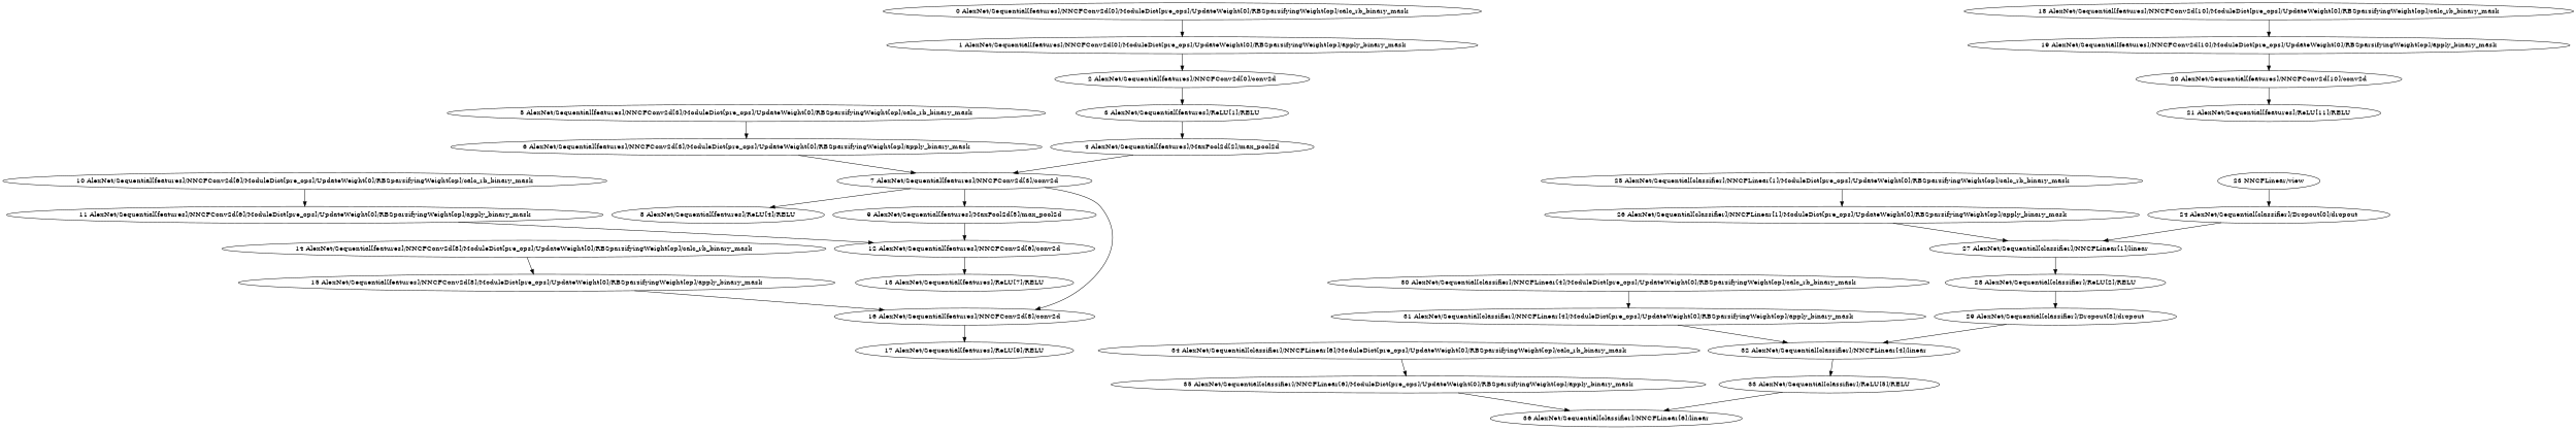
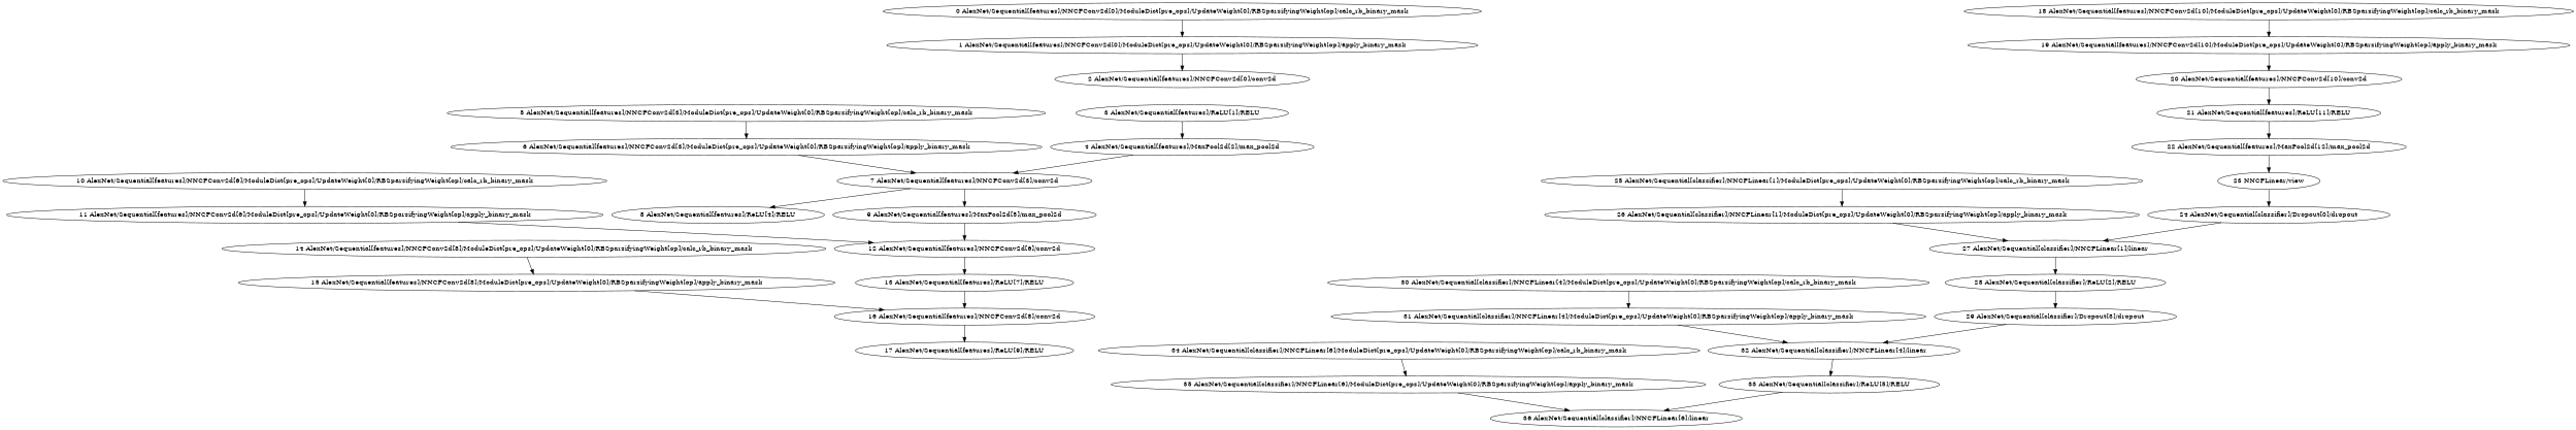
  strict digraph {
    node [scope="AlexNet/Sequential[features]/NNCFConv2d[0]/ModuleDict[pre_ops]/UpdateWeight[0]/RBSparsifyingWeight[op]" type=apply_binary_mask]
    "1 AlexNet/Sequential[features]/NNCFConv2d[0]/ModuleDict[pre_ops]/UpdateWeight[0]/RBSparsifyingWeight[op]/apply_binary_mask"
    "0 AlexNet/Sequential[features]/NNCFConv2d[0]/ModuleDict[pre_ops]/UpdateWeight[0]/RBSparsifyingWeight[op]/calc_rb_binary_mask" [type=calc_rb_binary_mask]
    "2 AlexNet/Sequential[features]/NNCFConv2d[0]/conv2d" [scope="AlexNet/Sequential[features]/NNCFConv2d[0]" type=conv2d]
    "3 AlexNet/Sequential[features]/ReLU[1]/RELU" [scope="AlexNet/Sequential[features]/ReLU[1]" type=RELU]
    "4 AlexNet/Sequential[features]/MaxPool2d[2]/max_pool2d" [scope="AlexNet/Sequential[features]/MaxPool2d[2]" type=max_pool2d]
    "7 AlexNet/Sequential[features]/NNCFConv2d[3]/conv2d" [scope="AlexNet/Sequential[features]/NNCFConv2d[3]" type=conv2d]
    "8 AlexNet/Sequential[features]/ReLU[4]/RELU" [scope="AlexNet/Sequential[features]/ReLU[4]" type=RELU]
    "9 AlexNet/Sequential[features]/MaxPool2d[5]/max_pool2d" [scope="AlexNet/Sequential[features]/MaxPool2d[5]" type=max_pool2d]
    "5 AlexNet/Sequential[features]/NNCFConv2d[3]/ModuleDict[pre_ops]/UpdateWeight[0]/RBSparsifyingWeight[op]/calc_rb_binary_mask" [scope="AlexNet/Sequential[features]/NNCFConv2d[3]/ModuleDict[pre_ops]/UpdateWeight[0]/RBSparsifyingWeight[op]" type=calc_rb_binary_mask]
    "6 AlexNet/Sequential[features]/NNCFConv2d[3]/ModuleDict[pre_ops]/UpdateWeight[0]/RBSparsifyingWeight[op]/apply_binary_mask" [scope="AlexNet/Sequential[features]/NNCFConv2d[3]/ModuleDict[pre_ops]/UpdateWeight[0]/RBSparsifyingWeight[op]"]
    "12 AlexNet/Sequential[features]/NNCFConv2d[6]/conv2d" [scope="AlexNet/Sequential[features]/NNCFConv2d[6]" type=conv2d]
    "13 AlexNet/Sequential[features]/ReLU[7]/RELU" [scope="AlexNet/Sequential[features]/ReLU[7]" type=RELU]
    "10 AlexNet/Sequential[features]/NNCFConv2d[6]/ModuleDict[pre_ops]/UpdateWeight[0]/RBSparsifyingWeight[op]/calc_rb_binary_mask" [scope="AlexNet/Sequential[features]/NNCFConv2d[6]/ModuleDict[pre_ops]/UpdateWeight[0]/RBSparsifyingWeight[op]" type=calc_rb_binary_mask]
    "11 AlexNet/Sequential[features]/NNCFConv2d[6]/ModuleDict[pre_ops]/UpdateWeight[0]/RBSparsifyingWeight[op]/apply_binary_mask" [scope="AlexNet/Sequential[features]/NNCFConv2d[6]/ModuleDict[pre_ops]/UpdateWeight[0]/RBSparsifyingWeight[op]"]
    "16 AlexNet/Sequential[features]/NNCFConv2d[8]/conv2d" [scope="AlexNet/Sequential[features]/NNCFConv2d[8]" type=conv2d]
    "17 AlexNet/Sequential[features]/ReLU[9]/RELU" [scope="AlexNet/Sequential[features]/ReLU[9]" type=RELU]
    "14 AlexNet/Sequential[features]/NNCFConv2d[8]/ModuleDict[pre_ops]/UpdateWeight[0]/RBSparsifyingWeight[op]/calc_rb_binary_mask" [scope="AlexNet/Sequential[features]/NNCFConv2d[8]/ModuleDict[pre_ops]/UpdateWeight[0]/RBSparsifyingWeight[op]" type=calc_rb_binary_mask]
    "15 AlexNet/Sequential[features]/NNCFConv2d[8]/ModuleDict[pre_ops]/UpdateWeight[0]/RBSparsifyingWeight[op]/apply_binary_mask" [scope="AlexNet/Sequential[features]/NNCFConv2d[8]/ModuleDict[pre_ops]/UpdateWeight[0]/RBSparsifyingWeight[op]"]
    "20 AlexNet/Sequential[features]/NNCFConv2d[10]/conv2d" [scope="AlexNet/Sequential[features]/NNCFConv2d[10]" type=conv2d]
    "21 AlexNet/Sequential[features]/ReLU[11]/RELU" [scope="AlexNet/Sequential[features]/ReLU[11]" type=RELU]
    "18 AlexNet/Sequential[features]/NNCFConv2d[10]/ModuleDict[pre_ops]/UpdateWeight[0]/RBSparsifyingWeight[op]/calc_rb_binary_mask" [scope="AlexNet/Sequential[features]/NNCFConv2d[10]/ModuleDict[pre_ops]/UpdateWeight[0]/RBSparsifyingWeight[op]" type=calc_rb_binary_mask]
    "19 AlexNet/Sequential[features]/NNCFConv2d[10]/ModuleDict[pre_ops]/UpdateWeight[0]/RBSparsifyingWeight[op]/apply_binary_mask" [scope="AlexNet/Sequential[features]/NNCFConv2d[10]/ModuleDict[pre_ops]/UpdateWeight[0]/RBSparsifyingWeight[op]"]
+   "22 AlexNet/Sequential[features]/MaxPool2d[12]/max_pool2d" [scope="AlexNet/Sequential[features]/MaxPool2d[12]" type=max_pool2d]
    n24 [label="23 NNCFLinear/view" scope=AlexNet type=view]
    "24 AlexNet/Sequential[classifier]/Dropout[0]/dropout" [scope="AlexNet/Sequential[classifier]/Dropout[0]" type=dropout]
    "27 AlexNet/Sequential[classifier]/NNCFLinear[1]/linear" [scope="AlexNet/Sequential[classifier]/NNCFLinear[1]" type=linear]
    "28 AlexNet/Sequential[classifier]/ReLU[2]/RELU" [scope="AlexNet/Sequential[classifier]/ReLU[2]" type=RELU]
    "25 AlexNet/Sequential[classifier]/NNCFLinear[1]/ModuleDict[pre_ops]/UpdateWeight[0]/RBSparsifyingWeight[op]/calc_rb_binary_mask" [scope="AlexNet/Sequential[classifier]/NNCFLinear[1]/ModuleDict[pre_ops]/UpdateWeight[0]/RBSparsifyingWeight[op]" type=calc_rb_binary_mask]
    "26 AlexNet/Sequential[classifier]/NNCFLinear[1]/ModuleDict[pre_ops]/UpdateWeight[0]/RBSparsifyingWeight[op]/apply_binary_mask" [scope="AlexNet/Sequential[classifier]/NNCFLinear[1]/ModuleDict[pre_ops]/UpdateWeight[0]/RBSparsifyingWeight[op]"]
    "29 AlexNet/Sequential[classifier]/Dropout[3]/dropout" [scope="AlexNet/Sequential[classifier]/Dropout[3]" type=dropout]
    "32 AlexNet/Sequential[classifier]/NNCFLinear[4]/linear" [scope="AlexNet/Sequential[classifier]/NNCFLinear[4]" type=linear]
    "33 AlexNet/Sequential[classifier]/ReLU[5]/RELU" [scope="AlexNet/Sequential[classifier]/ReLU[5]" type=RELU]
    "30 AlexNet/Sequential[classifier]/NNCFLinear[4]/ModuleDict[pre_ops]/UpdateWeight[0]/RBSparsifyingWeight[op]/calc_rb_binary_mask" [scope="AlexNet/Sequential[classifier]/NNCFLinear[4]/ModuleDict[pre_ops]/UpdateWeight[0]/RBSparsifyingWeight[op]" type=calc_rb_binary_mask]
    "31 AlexNet/Sequential[classifier]/NNCFLinear[4]/ModuleDict[pre_ops]/UpdateWeight[0]/RBSparsifyingWeight[op]/apply_binary_mask" [scope="AlexNet/Sequential[classifier]/NNCFLinear[4]/ModuleDict[pre_ops]/UpdateWeight[0]/RBSparsifyingWeight[op]"]
    "36 AlexNet/Sequential[classifier]/NNCFLinear[6]/linear" [scope="AlexNet/Sequential[classifier]/NNCFLinear[6]" type=linear]
    "34 AlexNet/Sequential[classifier]/NNCFLinear[6]/ModuleDict[pre_ops]/UpdateWeight[0]/RBSparsifyingWeight[op]/calc_rb_binary_mask" [scope="AlexNet/Sequential[classifier]/NNCFLinear[6]/ModuleDict[pre_ops]/UpdateWeight[0]/RBSparsifyingWeight[op]" type=calc_rb_binary_mask]
    "35 AlexNet/Sequential[classifier]/NNCFLinear[6]/ModuleDict[pre_ops]/UpdateWeight[0]/RBSparsifyingWeight[op]/apply_binary_mask" [scope="AlexNet/Sequential[classifier]/NNCFLinear[6]/ModuleDict[pre_ops]/UpdateWeight[0]/RBSparsifyingWeight[op]"]
    "1 AlexNet/Sequential[features]/NNCFConv2d[0]/ModuleDict[pre_ops]/UpdateWeight[0]/RBSparsifyingWeight[op]/apply_binary_mask" -> "2 AlexNet/Sequential[features]/NNCFConv2d[0]/conv2d"
    "0 AlexNet/Sequential[features]/NNCFConv2d[0]/ModuleDict[pre_ops]/UpdateWeight[0]/RBSparsifyingWeight[op]/calc_rb_binary_mask" -> "1 AlexNet/Sequential[features]/NNCFConv2d[0]/ModuleDict[pre_ops]/UpdateWeight[0]/RBSparsifyingWeight[op]/apply_binary_mask"
-   "2 AlexNet/Sequential[features]/NNCFConv2d[0]/conv2d" -> "3 AlexNet/Sequential[features]/ReLU[1]/RELU"
    "3 AlexNet/Sequential[features]/ReLU[1]/RELU" -> "4 AlexNet/Sequential[features]/MaxPool2d[2]/max_pool2d"
    "4 AlexNet/Sequential[features]/MaxPool2d[2]/max_pool2d" -> "7 AlexNet/Sequential[features]/NNCFConv2d[3]/conv2d"
    "7 AlexNet/Sequential[features]/NNCFConv2d[3]/conv2d" -> "8 AlexNet/Sequential[features]/ReLU[4]/RELU"
    "7 AlexNet/Sequential[features]/NNCFConv2d[3]/conv2d" -> "9 AlexNet/Sequential[features]/MaxPool2d[5]/max_pool2d"
    "9 AlexNet/Sequential[features]/MaxPool2d[5]/max_pool2d" -> "12 AlexNet/Sequential[features]/NNCFConv2d[6]/conv2d"
    "5 AlexNet/Sequential[features]/NNCFConv2d[3]/ModuleDict[pre_ops]/UpdateWeight[0]/RBSparsifyingWeight[op]/calc_rb_binary_mask" -> "6 AlexNet/Sequential[features]/NNCFConv2d[3]/ModuleDict[pre_ops]/UpdateWeight[0]/RBSparsifyingWeight[op]/apply_binary_mask"
    "6 AlexNet/Sequential[features]/NNCFConv2d[3]/ModuleDict[pre_ops]/UpdateWeight[0]/RBSparsifyingWeight[op]/apply_binary_mask" -> "7 AlexNet/Sequential[features]/NNCFConv2d[3]/conv2d"
    "12 AlexNet/Sequential[features]/NNCFConv2d[6]/conv2d" -> "13 AlexNet/Sequential[features]/ReLU[7]/RELU"
-   "7 AlexNet/Sequential[features]/NNCFConv2d[3]/conv2d" -> "16 AlexNet/Sequential[features]/NNCFConv2d[8]/conv2d"
+   "13 AlexNet/Sequential[features]/ReLU[7]/RELU" -> "16 AlexNet/Sequential[features]/NNCFConv2d[8]/conv2d"
    "10 AlexNet/Sequential[features]/NNCFConv2d[6]/ModuleDict[pre_ops]/UpdateWeight[0]/RBSparsifyingWeight[op]/calc_rb_binary_mask" -> "11 AlexNet/Sequential[features]/NNCFConv2d[6]/ModuleDict[pre_ops]/UpdateWeight[0]/RBSparsifyingWeight[op]/apply_binary_mask"
    "11 AlexNet/Sequential[features]/NNCFConv2d[6]/ModuleDict[pre_ops]/UpdateWeight[0]/RBSparsifyingWeight[op]/apply_binary_mask" -> "12 AlexNet/Sequential[features]/NNCFConv2d[6]/conv2d"
    "16 AlexNet/Sequential[features]/NNCFConv2d[8]/conv2d" -> "17 AlexNet/Sequential[features]/ReLU[9]/RELU"
    "14 AlexNet/Sequential[features]/NNCFConv2d[8]/ModuleDict[pre_ops]/UpdateWeight[0]/RBSparsifyingWeight[op]/calc_rb_binary_mask" -> "15 AlexNet/Sequential[features]/NNCFConv2d[8]/ModuleDict[pre_ops]/UpdateWeight[0]/RBSparsifyingWeight[op]/apply_binary_mask"
    "15 AlexNet/Sequential[features]/NNCFConv2d[8]/ModuleDict[pre_ops]/UpdateWeight[0]/RBSparsifyingWeight[op]/apply_binary_mask" -> "16 AlexNet/Sequential[features]/NNCFConv2d[8]/conv2d"
    "20 AlexNet/Sequential[features]/NNCFConv2d[10]/conv2d" -> "21 AlexNet/Sequential[features]/ReLU[11]/RELU"
+   "21 AlexNet/Sequential[features]/ReLU[11]/RELU" -> "22 AlexNet/Sequential[features]/MaxPool2d[12]/max_pool2d"
    "18 AlexNet/Sequential[features]/NNCFConv2d[10]/ModuleDict[pre_ops]/UpdateWeight[0]/RBSparsifyingWeight[op]/calc_rb_binary_mask" -> "19 AlexNet/Sequential[features]/NNCFConv2d[10]/ModuleDict[pre_ops]/UpdateWeight[0]/RBSparsifyingWeight[op]/apply_binary_mask"
    "19 AlexNet/Sequential[features]/NNCFConv2d[10]/ModuleDict[pre_ops]/UpdateWeight[0]/RBSparsifyingWeight[op]/apply_binary_mask" -> "20 AlexNet/Sequential[features]/NNCFConv2d[10]/conv2d"
+   "22 AlexNet/Sequential[features]/MaxPool2d[12]/max_pool2d" -> n24
    n24 -> "24 AlexNet/Sequential[classifier]/Dropout[0]/dropout"
    "24 AlexNet/Sequential[classifier]/Dropout[0]/dropout" -> "27 AlexNet/Sequential[classifier]/NNCFLinear[1]/linear"
    "27 AlexNet/Sequential[classifier]/NNCFLinear[1]/linear" -> "28 AlexNet/Sequential[classifier]/ReLU[2]/RELU"
    "28 AlexNet/Sequential[classifier]/ReLU[2]/RELU" -> "29 AlexNet/Sequential[classifier]/Dropout[3]/dropout"
    "25 AlexNet/Sequential[classifier]/NNCFLinear[1]/ModuleDict[pre_ops]/UpdateWeight[0]/RBSparsifyingWeight[op]/calc_rb_binary_mask" -> "26 AlexNet/Sequential[classifier]/NNCFLinear[1]/ModuleDict[pre_ops]/UpdateWeight[0]/RBSparsifyingWeight[op]/apply_binary_mask"
    "26 AlexNet/Sequential[classifier]/NNCFLinear[1]/ModuleDict[pre_ops]/UpdateWeight[0]/RBSparsifyingWeight[op]/apply_binary_mask" -> "27 AlexNet/Sequential[classifier]/NNCFLinear[1]/linear"
    "29 AlexNet/Sequential[classifier]/Dropout[3]/dropout" -> "32 AlexNet/Sequential[classifier]/NNCFLinear[4]/linear"
    "32 AlexNet/Sequential[classifier]/NNCFLinear[4]/linear" -> "33 AlexNet/Sequential[classifier]/ReLU[5]/RELU"
    "33 AlexNet/Sequential[classifier]/ReLU[5]/RELU" -> "36 AlexNet/Sequential[classifier]/NNCFLinear[6]/linear"
    "30 AlexNet/Sequential[classifier]/NNCFLinear[4]/ModuleDict[pre_ops]/UpdateWeight[0]/RBSparsifyingWeight[op]/calc_rb_binary_mask" -> "31 AlexNet/Sequential[classifier]/NNCFLinear[4]/ModuleDict[pre_ops]/UpdateWeight[0]/RBSparsifyingWeight[op]/apply_binary_mask"
    "31 AlexNet/Sequential[classifier]/NNCFLinear[4]/ModuleDict[pre_ops]/UpdateWeight[0]/RBSparsifyingWeight[op]/apply_binary_mask" -> "32 AlexNet/Sequential[classifier]/NNCFLinear[4]/linear"
    "34 AlexNet/Sequential[classifier]/NNCFLinear[6]/ModuleDict[pre_ops]/UpdateWeight[0]/RBSparsifyingWeight[op]/calc_rb_binary_mask" -> "35 AlexNet/Sequential[classifier]/NNCFLinear[6]/ModuleDict[pre_ops]/UpdateWeight[0]/RBSparsifyingWeight[op]/apply_binary_mask"
    "35 AlexNet/Sequential[classifier]/NNCFLinear[6]/ModuleDict[pre_ops]/UpdateWeight[0]/RBSparsifyingWeight[op]/apply_binary_mask" -> "36 AlexNet/Sequential[classifier]/NNCFLinear[6]/linear"
  }
